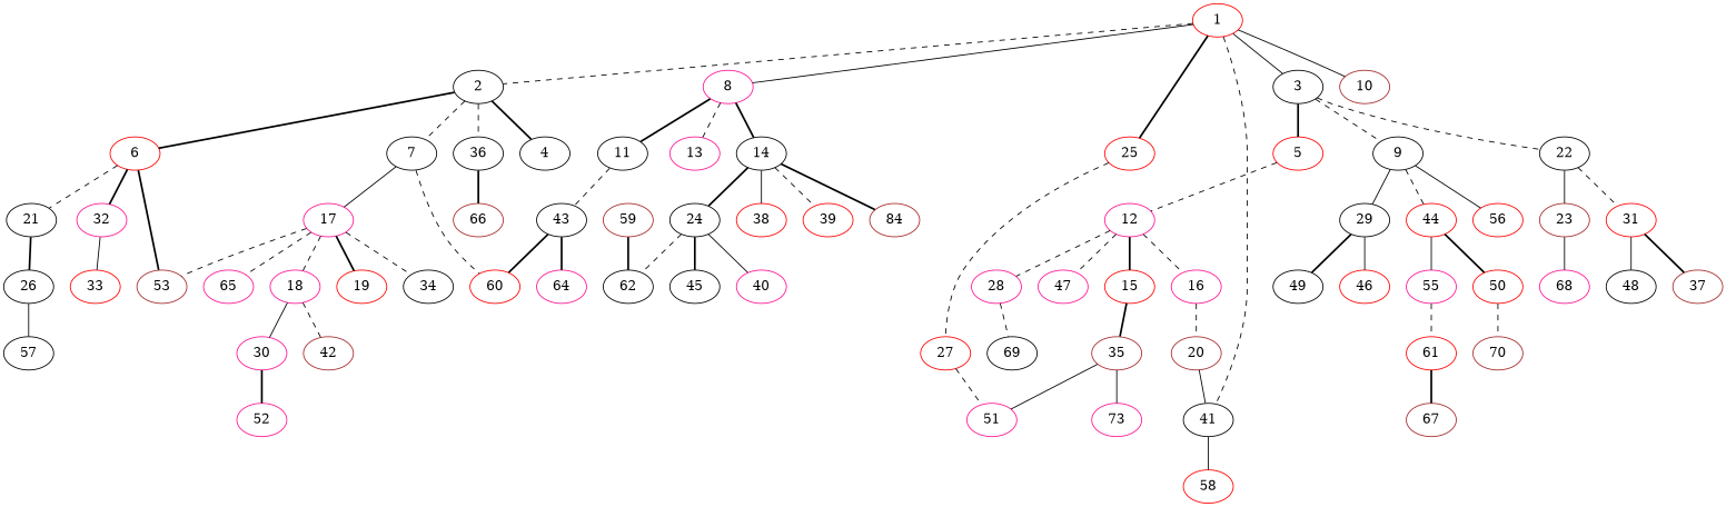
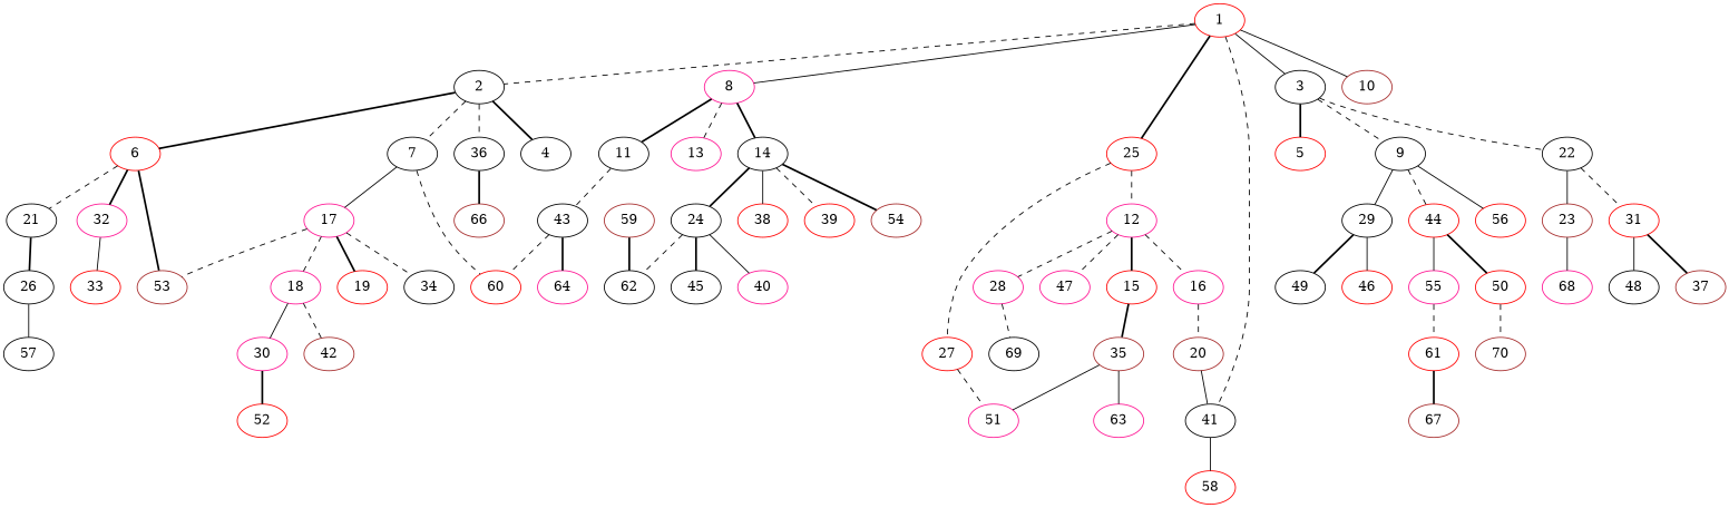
  graph {
    node [color=black]
    edge [style=dashed]
    1 [color=red]
    2
    3
    8 [color=deeppink]
    10 [color=brown]
    25 [color=red]
    41
    4
    6 [color=red]
    7
    36
    5 [color=red]
    9
    22
    11
    13 [color=deeppink]
    14
    27 [color=red]
    58 [color=red]
    21
    32 [color=deeppink]
    53 [color=brown]
    17 [color=deeppink]
    60 [color=red]
    66 [color=brown]
    12 [color=deeppink]
    29
    44 [color=red]
    56 [color=red]
    23 [color=brown]
    31 [color=red]
    43
    24
    38 [color=red]
    39 [color=red]
-   54 [color=brown label=84]
+   54 [color=brown]
    51 [color=deeppink]
    26
    33 [color=red]
    18 [color=deeppink]
    19 [color=red]
    34
-   65 [color=deeppink]
    15 [color=red]
    16 [color=deeppink]
    28 [color=deeppink]
    47 [color=deeppink]
    46 [color=red]
    49
    50 [color=red]
    55 [color=deeppink]
    68 [color=deeppink]
    37 [color=brown]
    48
    35 [color=brown]
    20 [color=brown]
    69
    57
    30 [color=deeppink]
    42 [color=brown]
    40 [color=deeppink]
    45
    62
    64 [color=deeppink]
    70 [color=brown]
    61 [color=red]
-   63 [color=deeppink label=73]
+   63 [color=deeppink]
    59 [color=brown]
-   52 [color=deeppink]
+   52 [color=red]
    67 [color=brown]
    1 -- 2
    1 -- 3 [style=solid]
    1 -- 8 [style=solid]
    1 -- 10 [style=solid]
    1 -- 25 [style=bold]
    1 -- 41
    2 -- 4 [style=bold]
    2 -- 6 [style=bold]
    2 -- 7
    2 -- 36
    3 -- 5 [style=bold]
    3 -- 9
    3 -- 22
    8 -- 11 [style=bold]
    8 -- 13
    8 -- 14 [style=bold]
    25 -- 27
    41 -- 58 [style=solid]
    6 -- 21
    6 -- 32 [style=bold]
    6 -- 53 [style=bold]
    7 -- 17 [style=solid]
    7 -- 60
    36 -- 66 [style=bold]
-   5 -- 12
+   25 -- 12
    9 -- 29 [style=solid]
    9 -- 44
    9 -- 56 [style=solid]
    22 -- 23 [style=solid]
    22 -- 31
    11 -- 43
    14 -- 24 [style=bold]
    14 -- 38 [style=solid]
    14 -- 39
    14 -- 54 [style=bold]
    27 -- 51
    21 -- 26 [style=bold]
    32 -- 33 [style=solid]
    17 -- 53
    17 -- 18
    17 -- 19 [style=bold]
    17 -- 34
-   17 -- 65
    12 -- 15 [style=bold]
    12 -- 16
    12 -- 28
    12 -- 47
    29 -- 46 [style=solid]
    29 -- 49 [style=bold]
    44 -- 50 [style=bold]
    44 -- 55 [style=solid]
    23 -- 68 [style=solid]
    31 -- 37 [style=bold]
    31 -- 48 [style=solid]
-   43 -- 60 [style=bold]
+   43 -- 60
    43 -- 64 [style=bold]
    24 -- 40 [style=solid]
    24 -- 45 [style=bold]
    24 -- 62
    26 -- 57 [style=solid]
    18 -- 30 [style=solid]
    18 -- 42
    15 -- 35 [style=bold]
    16 -- 20
    28 -- 69
    50 -- 70
    55 -- 61
    35 -- 51 [style=solid]
    35 -- 63 [style=solid]
    20 -- 41 [style=solid]
    30 -- 52 [style=bold]
    61 -- 67 [style=bold]
    59 -- 62 [style=bold]
  }
